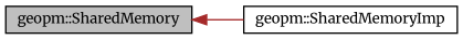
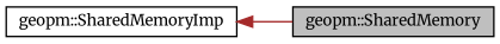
  digraph {
    rankdir=LR
    fontname=Merriweather
    node [color=black fontname=Merriweather fontsize=10 shape=record style=filled]
    n1 [fillcolor=grey75 fontcolor=black height=0.2 label="geopm::SharedMemory" width=0.4]
    n2 [fillcolor=white height=0.2 label="geopm::SharedMemoryImp" width=0.4]
-   n1 -> n2 [color=brown dir=back fontname=Merriweather fontsize=10 labelfontname=Helvetica labelfontsize=10 style=solid]
+   n2 -> n1 [color=brown dir=back fontname=Merriweather fontsize=10 labelfontname=Helvetica labelfontsize=10 style=solid]
  }
